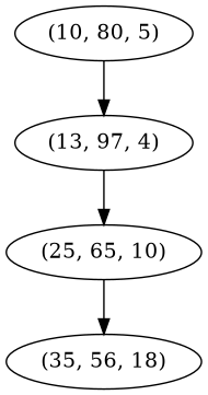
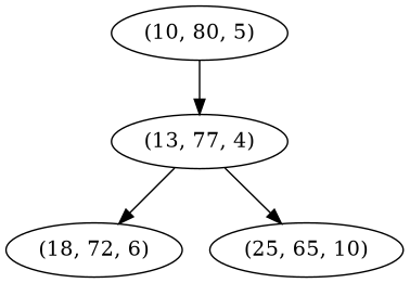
  digraph {
    n1 [label="(10, 80, 5)"]
-   "(13, 77, 4)" [label="(13, 97, 4)"]
+   "(13, 77, 4)"
+   "(18, 72, 6)"
    "(25, 65, 10)"
-   "(35, 56, 18)"
    n1 -> "(13, 77, 4)"
+   "(13, 77, 4)" -> "(18, 72, 6)"
    "(13, 77, 4)" -> "(25, 65, 10)"
-   "(25, 65, 10)" -> "(35, 56, 18)"
  }
